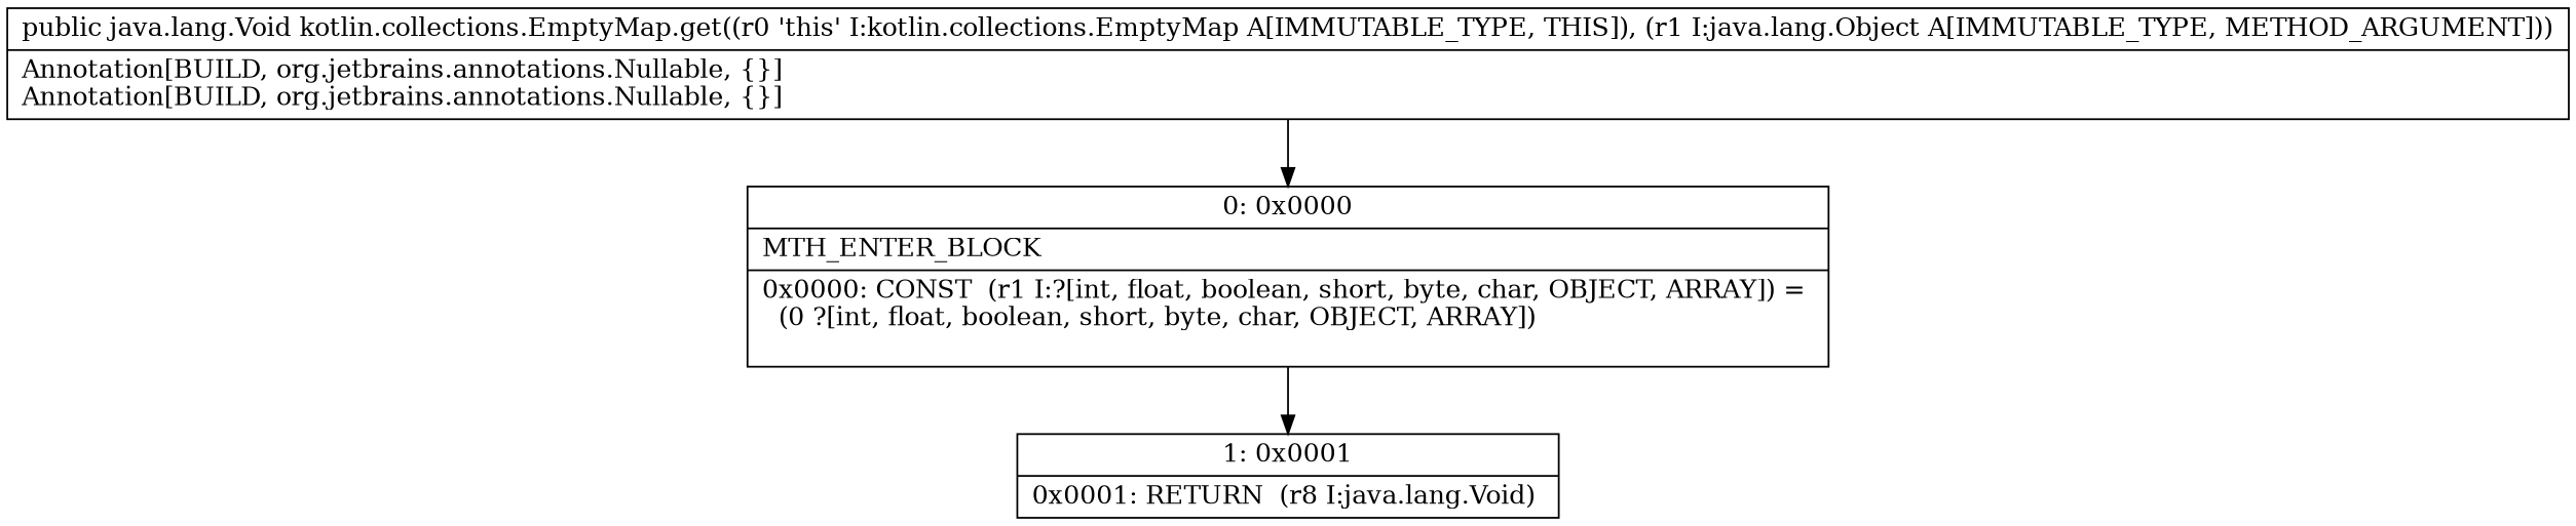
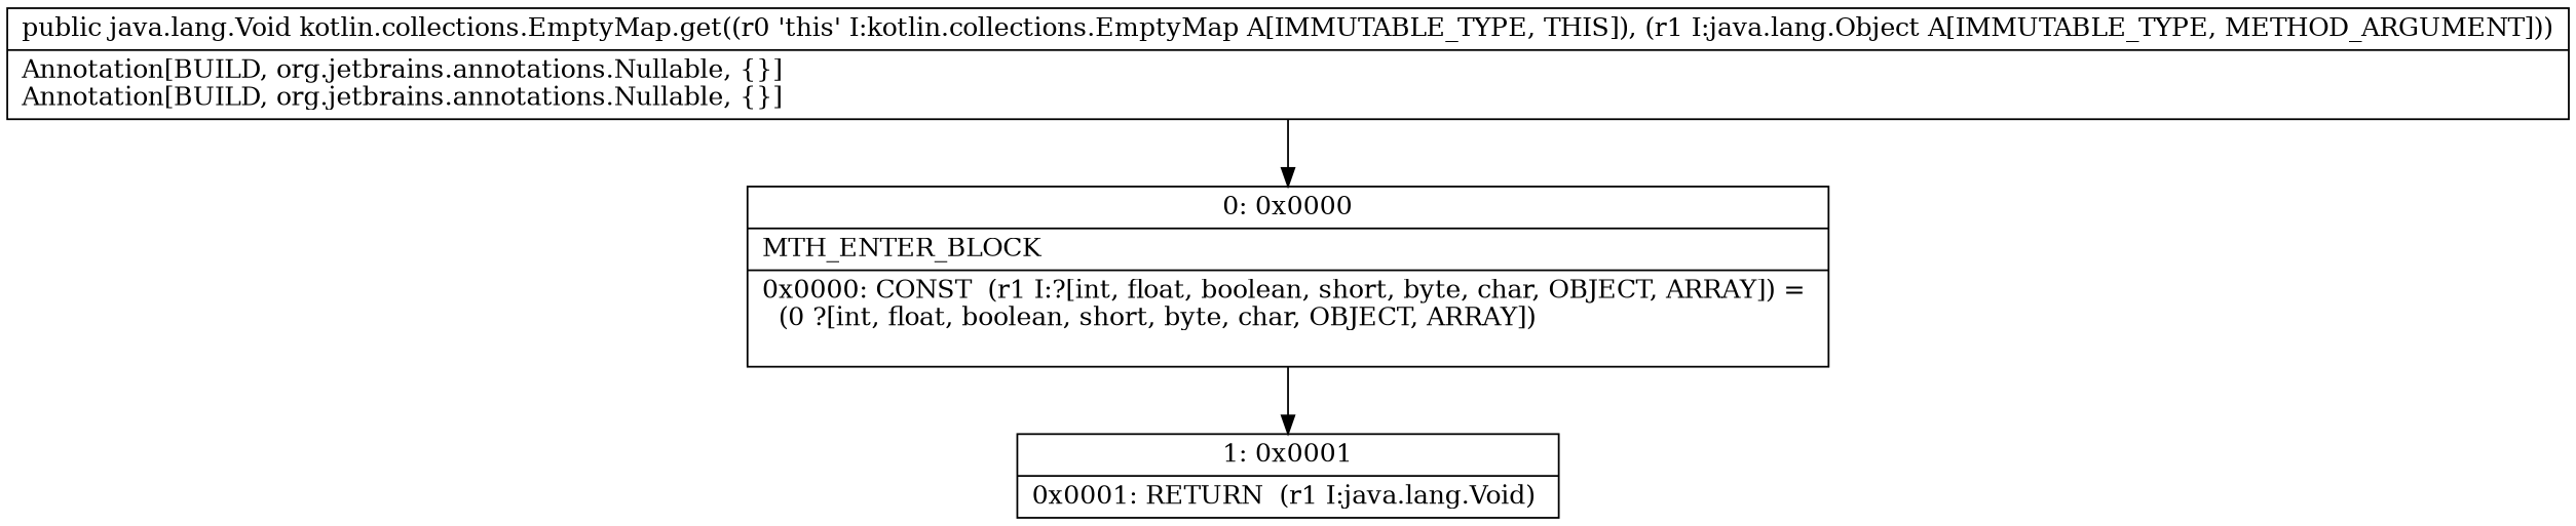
  digraph {
    node [shape=record]
    n1 [label="{0\:\ 0x0000|MTH_ENTER_BLOCK\l|0x0000: CONST  (r1 I:?[int, float, boolean, short, byte, char, OBJECT, ARRAY]) = \l  (0 ?[int, float, boolean, short, byte, char, OBJECT, ARRAY])\l \l}"]
-   n2 [label="{1\:\ 0x0001|0x0001: RETURN  (r8 I:java.lang.Void) \l}"]
+   n2 [label="{1\:\ 0x0001|0x0001: RETURN  (r1 I:java.lang.Void) \l}"]
    n3 [label="{public java.lang.Void kotlin.collections.EmptyMap.get((r0 'this' I:kotlin.collections.EmptyMap A[IMMUTABLE_TYPE, THIS]), (r1 I:java.lang.Object A[IMMUTABLE_TYPE, METHOD_ARGUMENT]))  | Annotation[BUILD, org.jetbrains.annotations.Nullable, \{\}]\lAnnotation[BUILD, org.jetbrains.annotations.Nullable, \{\}]\l}"]
    n1 -> n2
    n3 -> n1
  }
